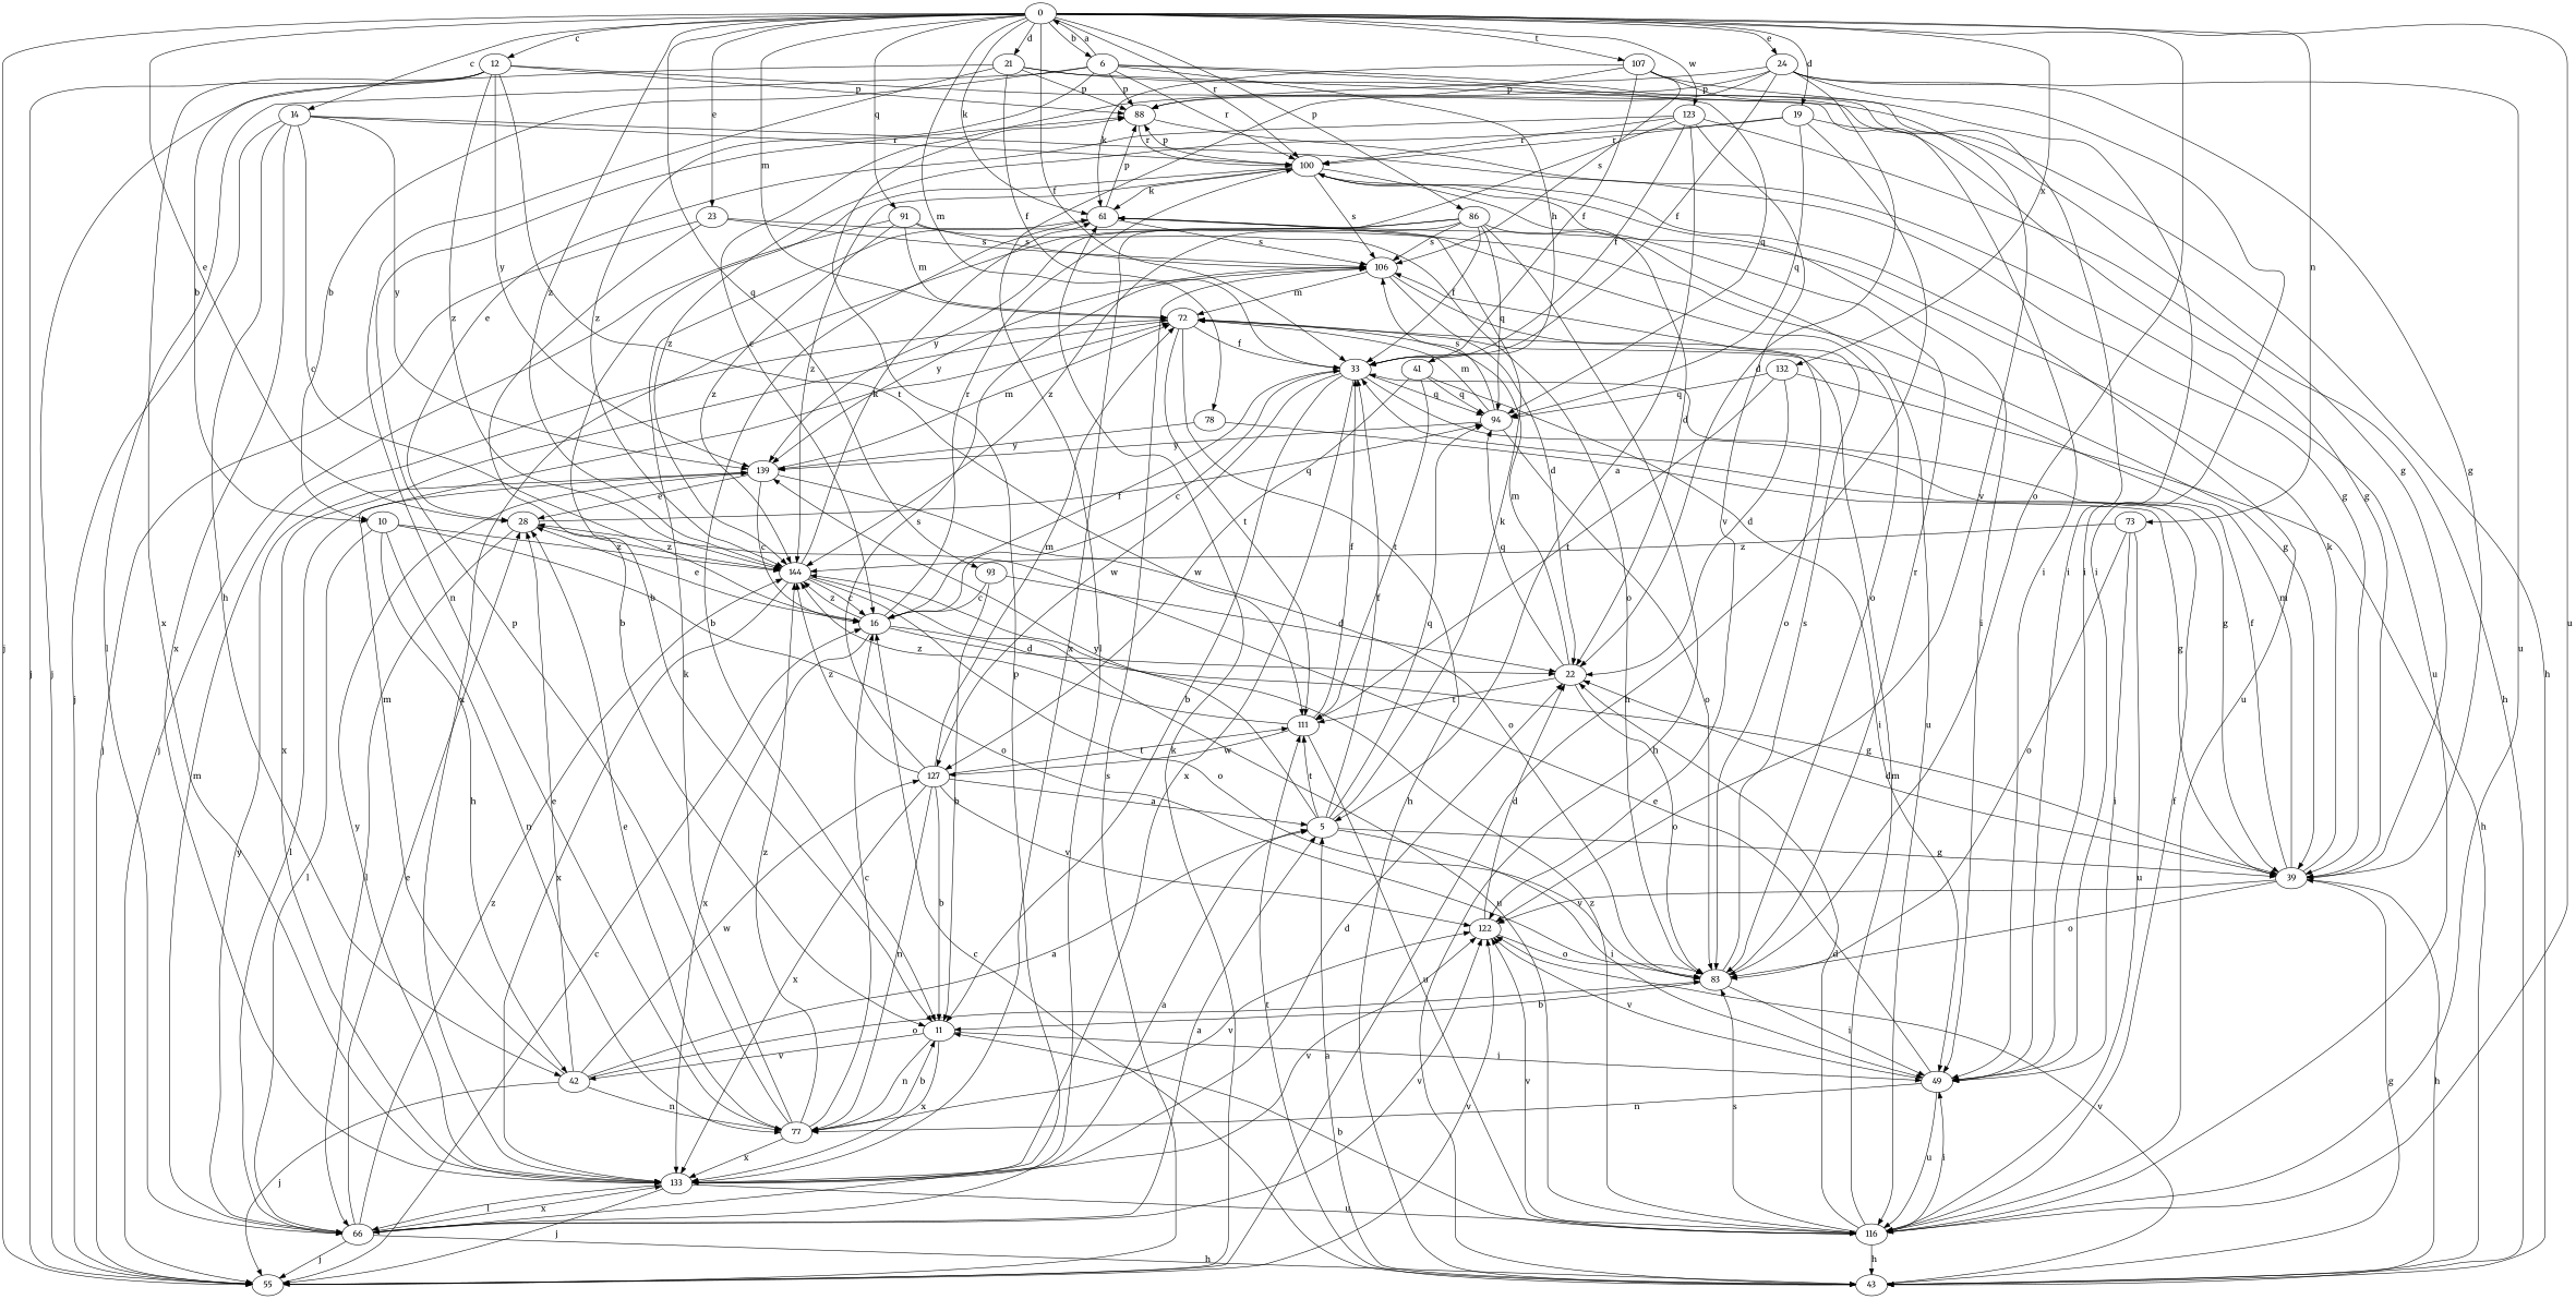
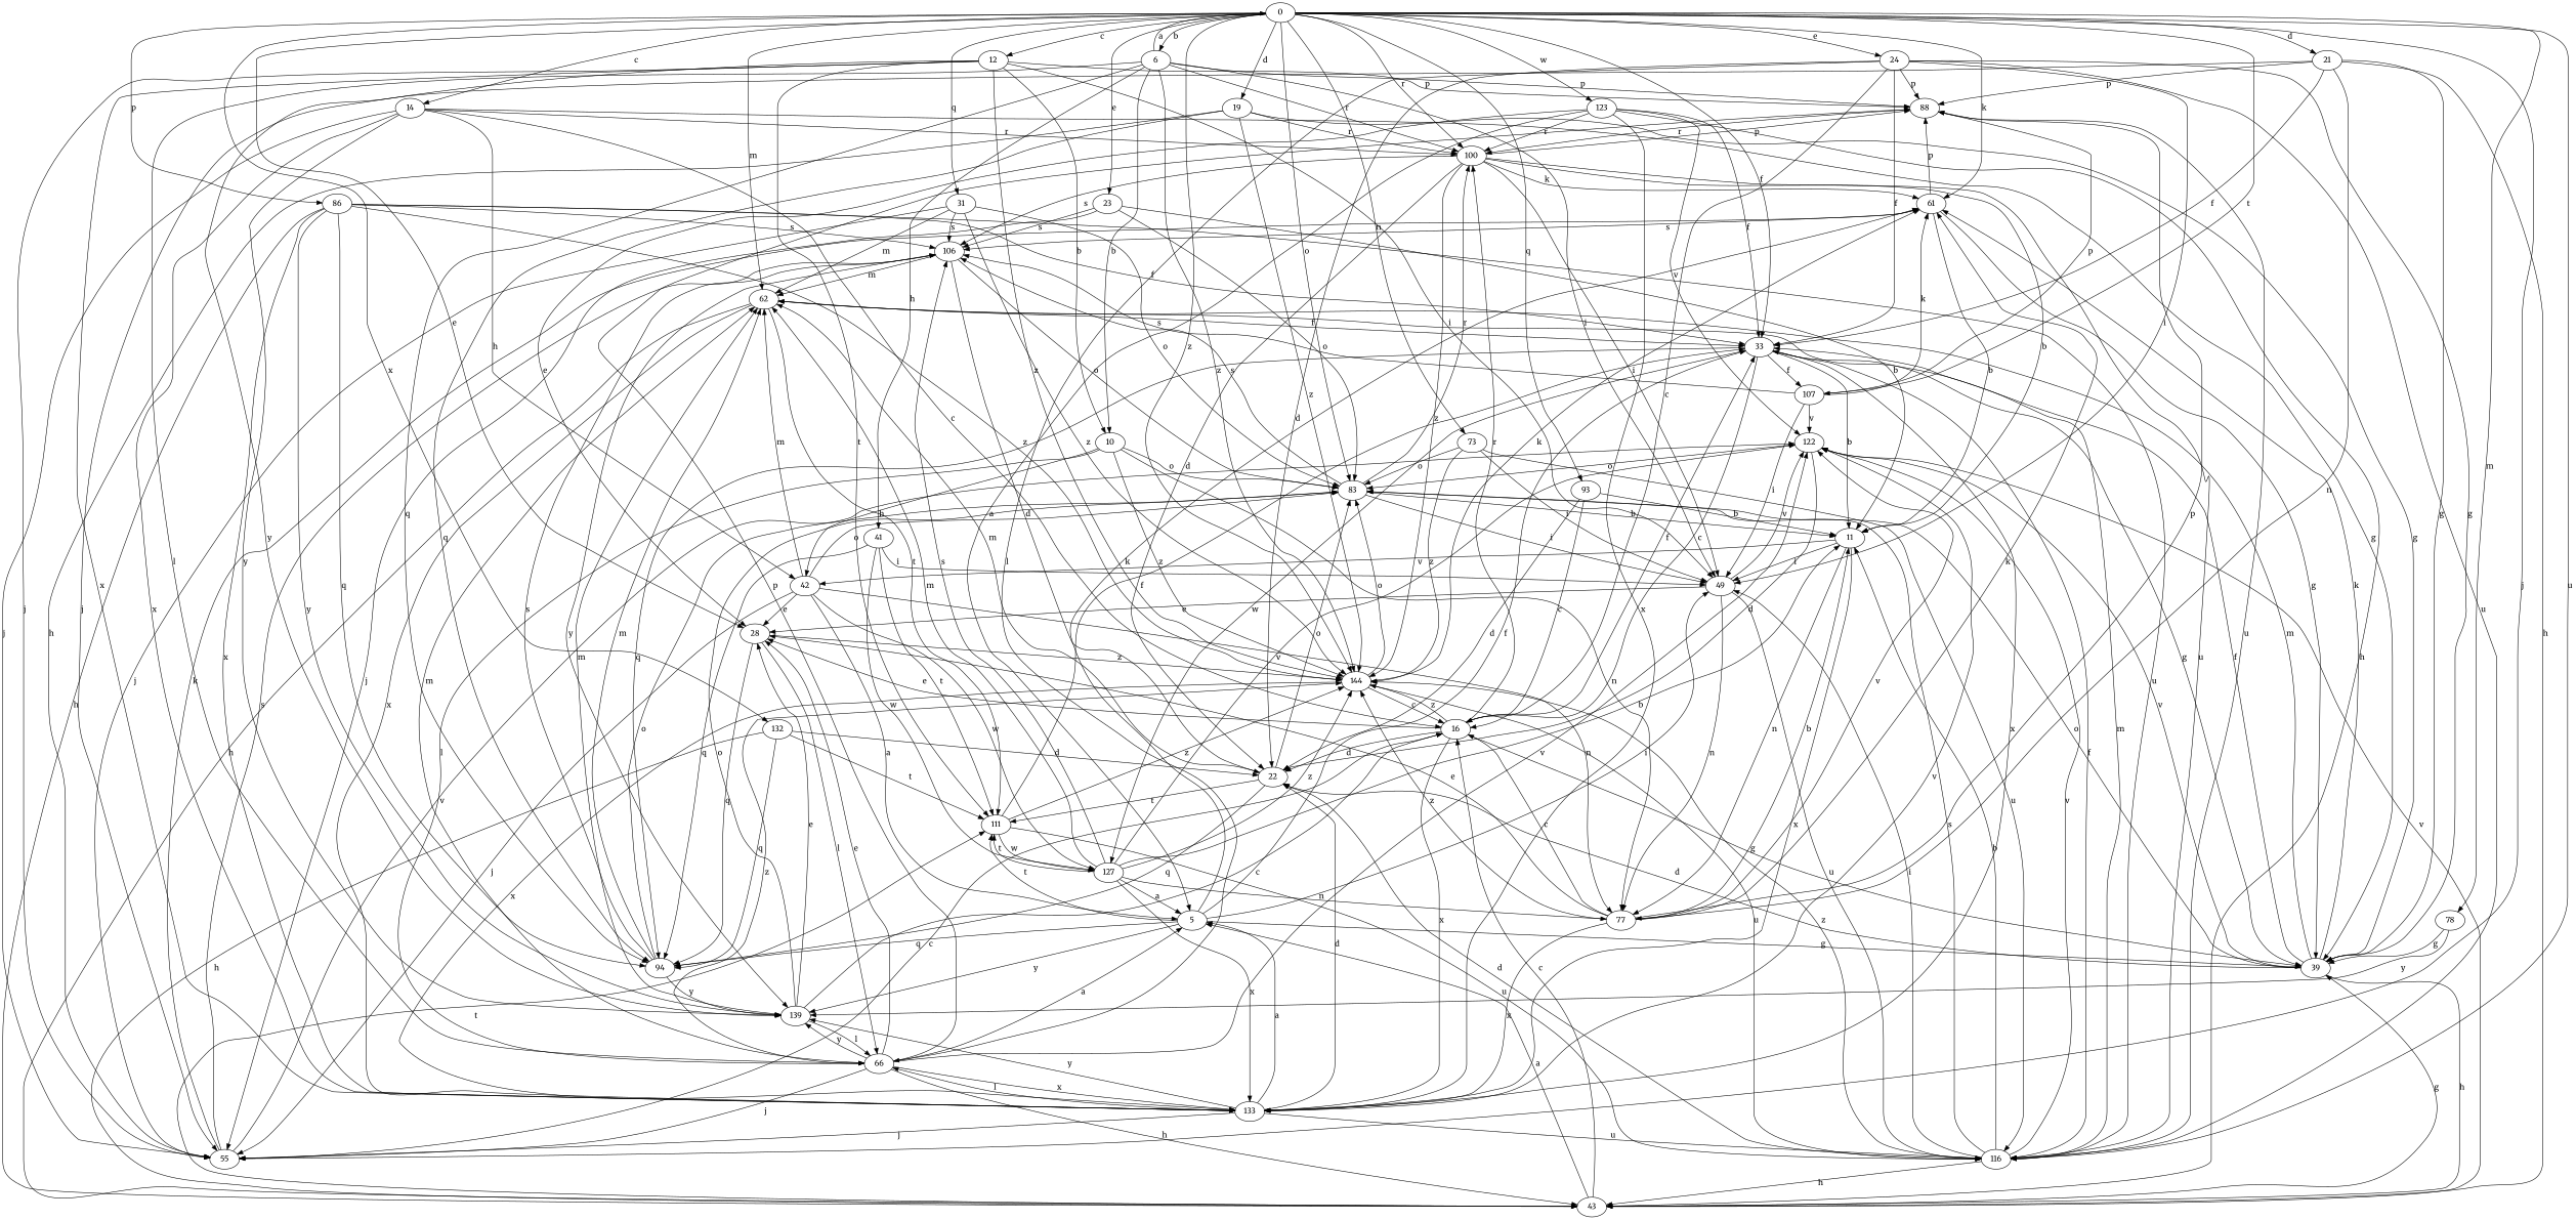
  strict digraph {
    fontname=Merriweather
    node [fontname=Merriweather]
    edge [fontname=Merriweather]
    0
    6
    12
    14
    19
    21
    23
    24
    28
    33
    55
    61
    n13 [label=78]
-   72
+   72 [label=62]
    73
    83
    86
-   91
+   91 [label=31]
    93
    100
    107
    116
    123
    132
    144
    49
    94
    10
    41
    66
    88
    111
    139
    133
    39
    42
    16
    77
    43
    11
    106
    22
    127
    122
    5
    0 -> 6 [label=b]
    0 -> 12 [label=c]
    0 -> 14 [label=c]
    0 -> 19 [label=d]
    0 -> 21 [label=d]
    0 -> 23 [label=e]
    0 -> 24 [label=e]
    0 -> 28 [label=e]
    0 -> 33 [label=f]
    0 -> 55 [label=j]
    0 -> 61 [label=k]
    0 -> n13 [label=m]
    0 -> 72 [label=m]
    0 -> 73 [label=n]
    0 -> 83 [label=o]
    0 -> 86 [label=p]
    0 -> 91 [label=q]
    0 -> 93 [label=q]
    0 -> 100 [label=r]
    0 -> 107 [label=t]
    0 -> 116 [label=u]
    0 -> 123 [label=w]
    0 -> 132 [label=x]
    0 -> 144 [label=z]
    6 -> 0 [label=a]
    6 -> 100 [label=r]
    6 -> 144 [label=z]
    6 -> 49 [label=i]
    6 -> 94 [label=q]
    6 -> 10 [label=b]
    6 -> 41 [label=h]
    6 -> 66 [label=l]
    6 -> 88 [label=p]
    12 -> 55 [label=j]
    12 -> 144 [label=z]
    12 -> 49 [label=i]
    12 -> 10 [label=b]
    12 -> 88 [label=p]
    12 -> 111 [label=t]
    12 -> 139 [label=y]
    12 -> 133 [label=x]
    14 -> 55 [label=j]
    14 -> 100 [label=r]
    14 -> 139 [label=y]
    14 -> 133 [label=x]
    14 -> 39 [label=g]
    14 -> 42 [label=h]
    14 -> 16 [label=c]
    19 -> 55 [label=h]
    19 -> 100 [label=r]
    19 -> 144 [label=z]
    19 -> 94 [label=q]
    19 -> 39 [label=g]
    21 -> 33 [label=f]
    21 -> 55 [label=j]
    21 -> 88 [label=p]
    21 -> 39 [label=g]
    21 -> 77 [label=n]
    21 -> 43 [label=h]
    23 -> 55 [label=j]
    23 -> 83 [label=o]
    23 -> 11 [label=b]
    23 -> 106 [label=s]
    24 -> 33 [label=f]
    24 -> 116 [label=u]
    24 -> 49 [label=i]
    24 -> 66 [label=l]
    24 -> 88 [label=p]
    24 -> 39 [label=g]
    24 -> 16 [label=c]
    24 -> 22 [label=d]
    28 -> 144 [label=z]
    28 -> 94 [label=q]
    28 -> 66 [label=l]
    33 -> 94 [label=q]
    33 -> 133 [label=x]
    33 -> 39 [label=g]
    33 -> 16 [label=c]
    33 -> 11 [label=b]
    33 -> 127 [label=w]
    55 -> 61 [label=k]
    55 -> 16 [label=c]
    55 -> 106 [label=s]
    55 -> 122 [label=v]
    61 -> 88 [label=p]
    61 -> 39 [label=g]
    61 -> 11 [label=b]
    61 -> 106 [label=s]
    n13 -> 139 [label=y]
    n13 -> 39 [label=g]
    72 -> 33 [label=f]
    72 -> 111 [label=t]
    72 -> 133 [label=x]
    72 -> 43 [label=h]
    73 -> 83 [label=o]
    73 -> 116 [label=u]
    73 -> 144 [label=z]
    73 -> 49 [label=i]
    83 -> 100 [label=r]
    83 -> 49 [label=i]
    83 -> 11 [label=b]
    83 -> 106 [label=s]
    86 -> 33 [label=f]
    86 -> 116 [label=u]
    86 -> 144 [label=z]
    86 -> 94 [label=q]
    86 -> 139 [label=y]
    86 -> 133 [label=x]
    86 -> 43 [label=h]
    86 -> 106 [label=s]
    91 -> 55 [label=j]
    91 -> 72 [label=m]
    91 -> 83 [label=o]
    91 -> 144 [label=z]
    91 -> 106 [label=s]
    93 -> 16 [label=c]
    93 -> 11 [label=b]
    93 -> 22 [label=d]
    100 -> 61 [label=k]
    100 -> 116 [label=u]
    100 -> 144 [label=z]
    100 -> 49 [label=i]
    100 -> 88 [label=p]
    100 -> 11 [label=b]
    100 -> 106 [label=s]
    100 -> 22 [label=d]
-   107 -> 33 [label=f]
+   33 -> 107 [label=f]
    107 -> 61 [label=k]
    107 -> 49 [label=i]
    107 -> 88 [label=p]
    107 -> 106 [label=s]
    107 -> 122 [label=v]
    116 -> 33 [label=f]
    116 -> 72 [label=m]
    116 -> 83 [label=s]
    116 -> 144 [label=z]
    116 -> 49 [label=i]
    116 -> 43 [label=h]
    116 -> 11 [label=b]
    116 -> 22 [label=d]
    116 -> 122 [label=v]
    123 -> 28 [label=e]
    123 -> 33 [label=f]
    123 -> 100 [label=r]
    123 -> 133 [label=x]
    123 -> 43 [label=h]
    123 -> 122 [label=v]
    123 -> 5 [label=a]
    132 -> 94 [label=q]
    132 -> 111 [label=t]
    132 -> 43 [label=h]
    132 -> 22 [label=d]
    144 -> 61 [label=k]
    144 -> 83 [label=o]
    144 -> 116 [label=u]
    144 -> 133 [label=x]
    144 -> 16 [label=c]
    49 -> 28 [label=e]
    49 -> 116 [label=u]
    49 -> 77 [label=n]
    49 -> 122 [label=v]
    94 -> 72 [label=m]
    94 -> 83 [label=o]
    94 -> 139 [label=y]
    94 -> 106 [label=s]
    10 -> 83 [label=o]
    10 -> 144 [label=z]
    10 -> 66 [label=l]
    10 -> 42 [label=h]
    10 -> 77 [label=n]
    41 -> 49 [label=i]
    41 -> 94 [label=q]
    41 -> 111 [label=t]
    41 -> 127 [label=w]
    66 -> 28 [label=e]
    66 -> 55 [label=j]
    66 -> 72 [label=m]
    66 -> 144 [label=z]
    66 -> 88 [label=p]
    66 -> 139 [label=y]
    66 -> 133 [label=x]
    66 -> 43 [label=h]
    66 -> 122 [label=v]
    66 -> 5 [label=a]
    88 -> 100 [label=r]
    88 -> 116 [label=u]
    111 -> 33 [label=f]
    111 -> 116 [label=u]
    111 -> 144 [label=z]
    111 -> 127 [label=w]
    139 -> 28 [label=e]
    139 -> 72 [label=m]
    139 -> 83 [label=o]
    139 -> 66 [label=l]
    139 -> 16 [label=c]
    133 -> 55 [label=j]
    133 -> 116 [label=u]
    133 -> 66 [label=l]
    133 -> 139 [label=y]
    133 -> 22 [label=d]
    133 -> 122 [label=v]
    133 -> 5 [label=a]
    39 -> 33 [label=f]
    39 -> 61 [label=k]
    39 -> 72 [label=m]
    39 -> 83 [label=o]
    39 -> 43 [label=h]
    39 -> 22 [label=d]
    39 -> 122 [label=v]
    42 -> 28 [label=e]
    42 -> 55 [label=j]
    42 -> 72 [label=m]
    42 -> 83 [label=o]
    42 -> 77 [label=n]
    42 -> 127 [label=w]
    42 -> 5 [label=a]
    16 -> 28 [label=e]
    16 -> 33 [label=f]
    16 -> 100 [label=r]
    16 -> 144 [label=z]
    16 -> 133 [label=x]
    16 -> 39 [label=g]
    16 -> 22 [label=d]
    77 -> 28 [label=e]
    77 -> 61 [label=k]
    77 -> 144 [label=z]
    77 -> 88 [label=p]
    77 -> 133 [label=x]
    77 -> 16 [label=c]
    77 -> 11 [label=b]
    77 -> 122 [label=v]
    43 -> 111 [label=t]
    43 -> 39 [label=g]
    43 -> 16 [label=c]
    43 -> 122 [label=v]
    43 -> 5 [label=a]
    11 -> 49 [label=i]
    11 -> 133 [label=x]
    11 -> 42 [label=v]
    11 -> 77 [label=n]
    106 -> 72 [label=m]
    106 -> 83 [label=o]
    106 -> 139 [label=y]
    106 -> 22 [label=d]
    22 -> 72 [label=m]
    22 -> 83 [label=o]
    22 -> 94 [label=q]
    22 -> 111 [label=t]
    127 -> 72 [label=m]
    127 -> 144 [label=z]
    127 -> 111 [label=t]
    127 -> 133 [label=x]
    127 -> 77 [label=n]
    127 -> 11 [label=b]
    127 -> 106 [label=s]
    127 -> 122 [label=v]
    127 -> 5 [label=a]
    122 -> 83 [label=o]
    122 -> 22 [label=d]
    5 -> 33 [label=f]
    5 -> 61 [label=k]
    5 -> 49 [label=i]
    5 -> 94 [label=q]
    5 -> 111 [label=t]
    5 -> 139 [label=y]
    5 -> 39 [label=g]
  }
